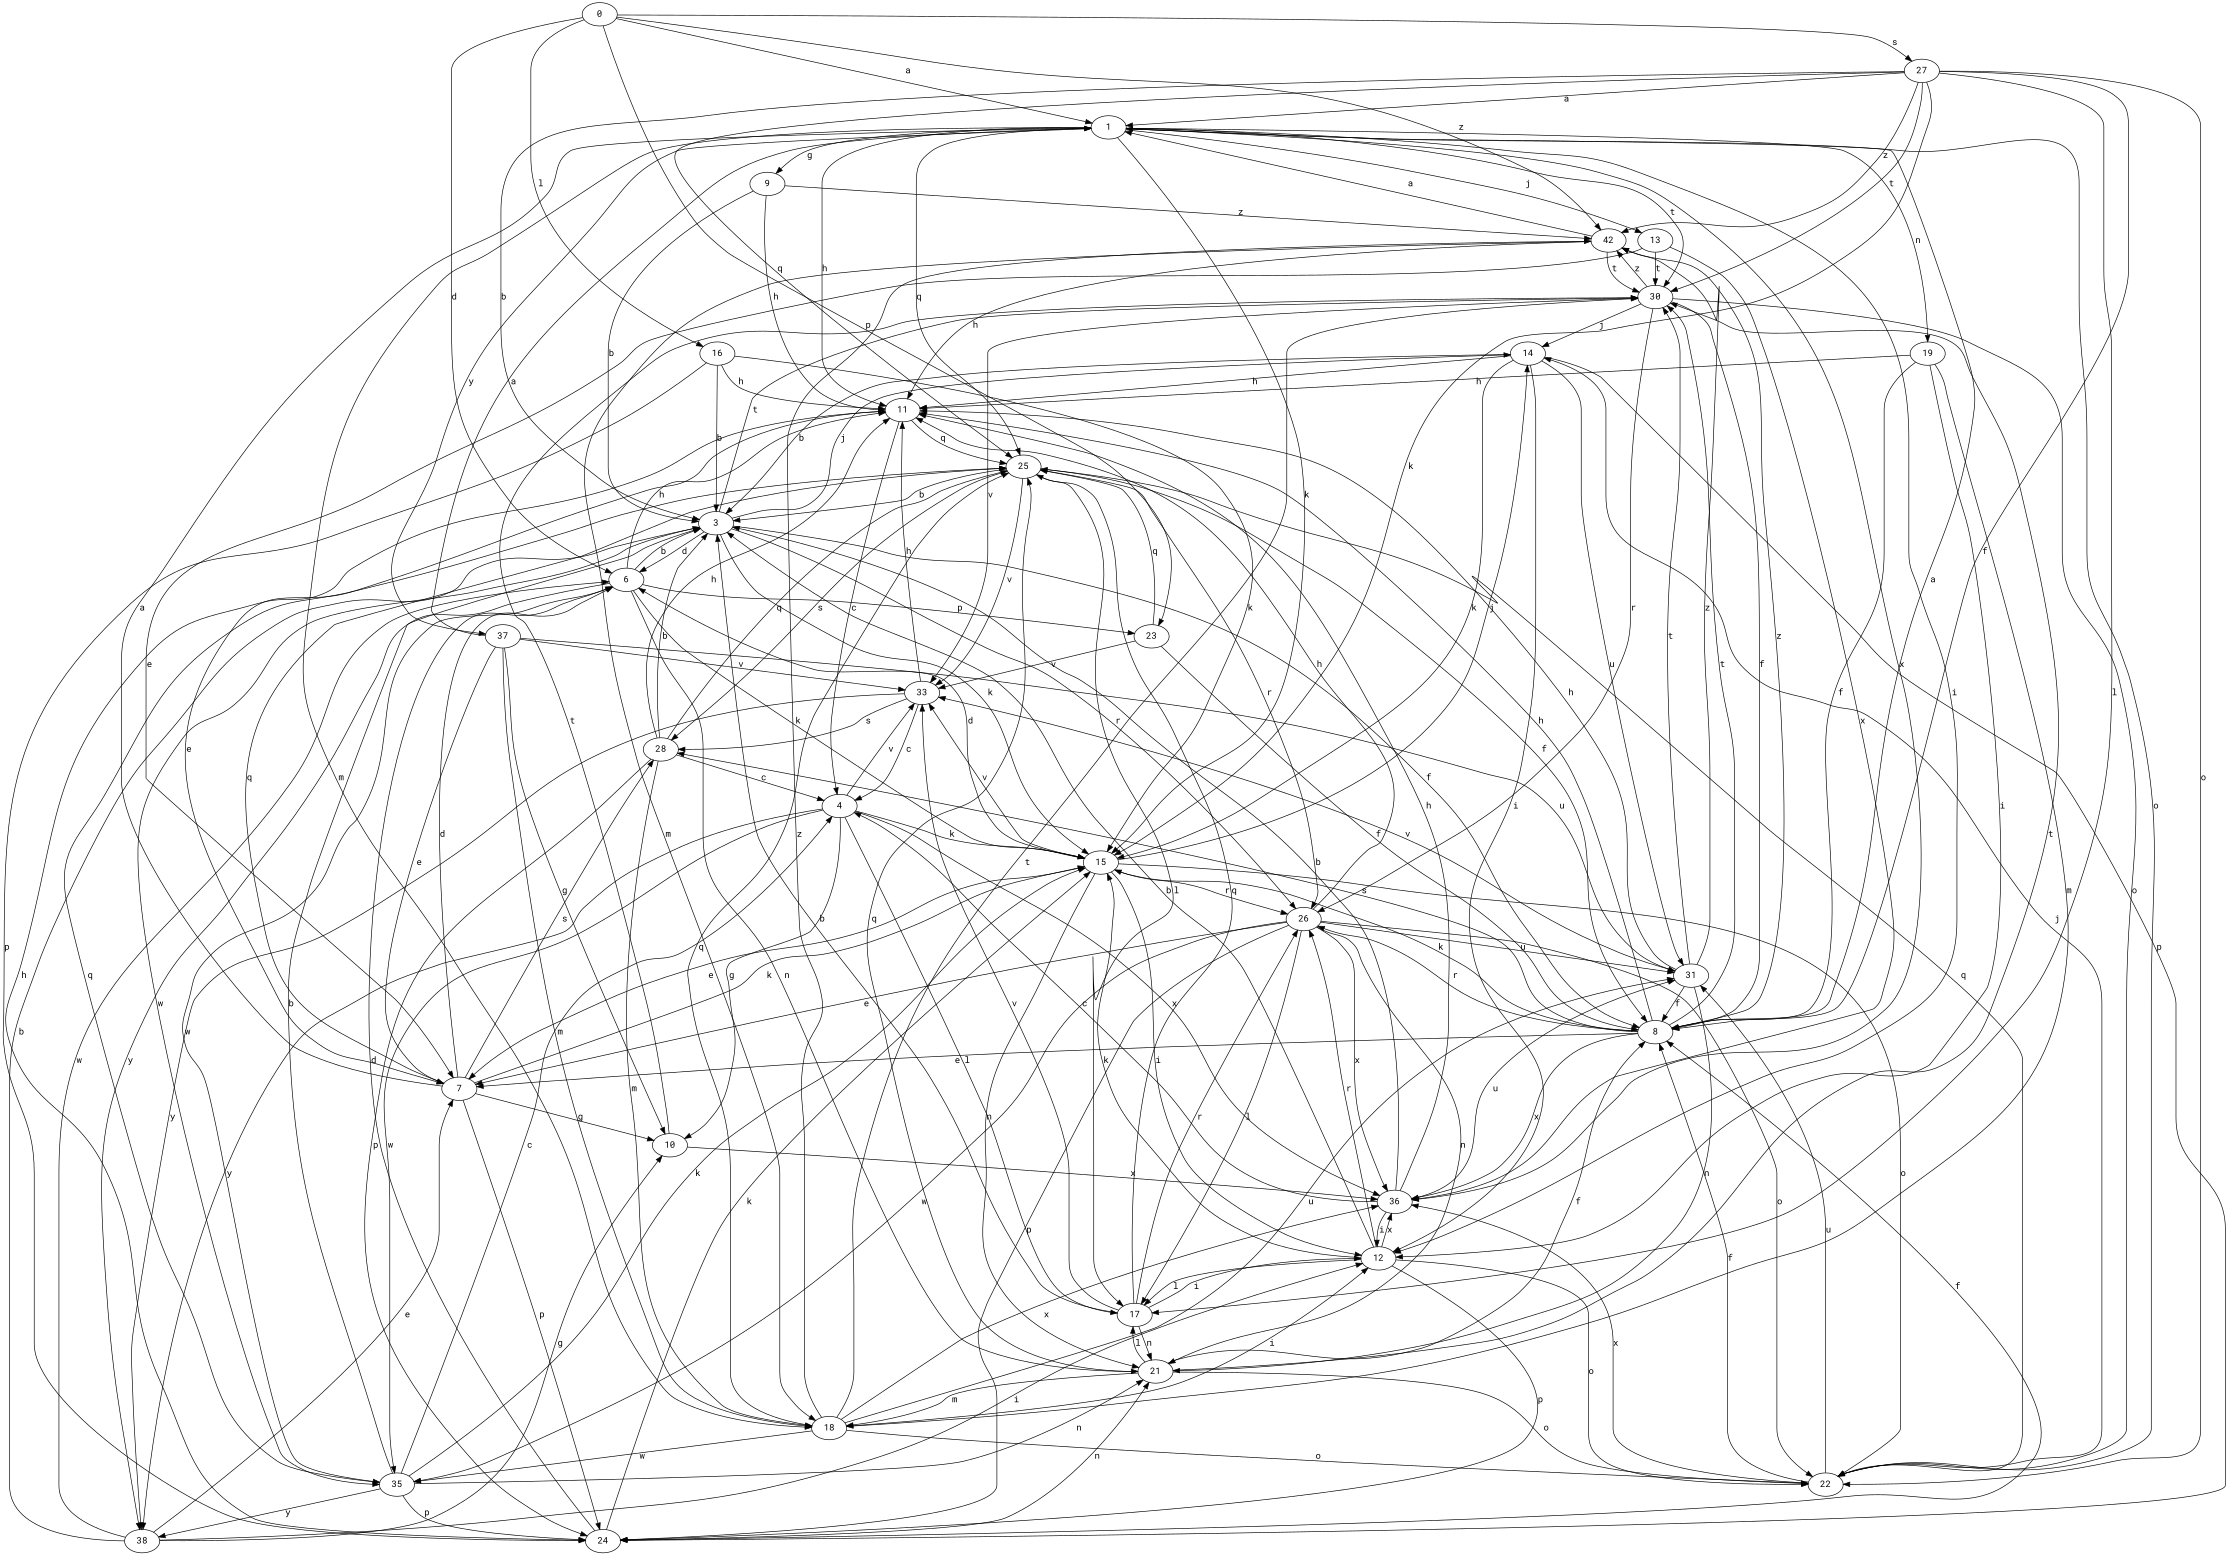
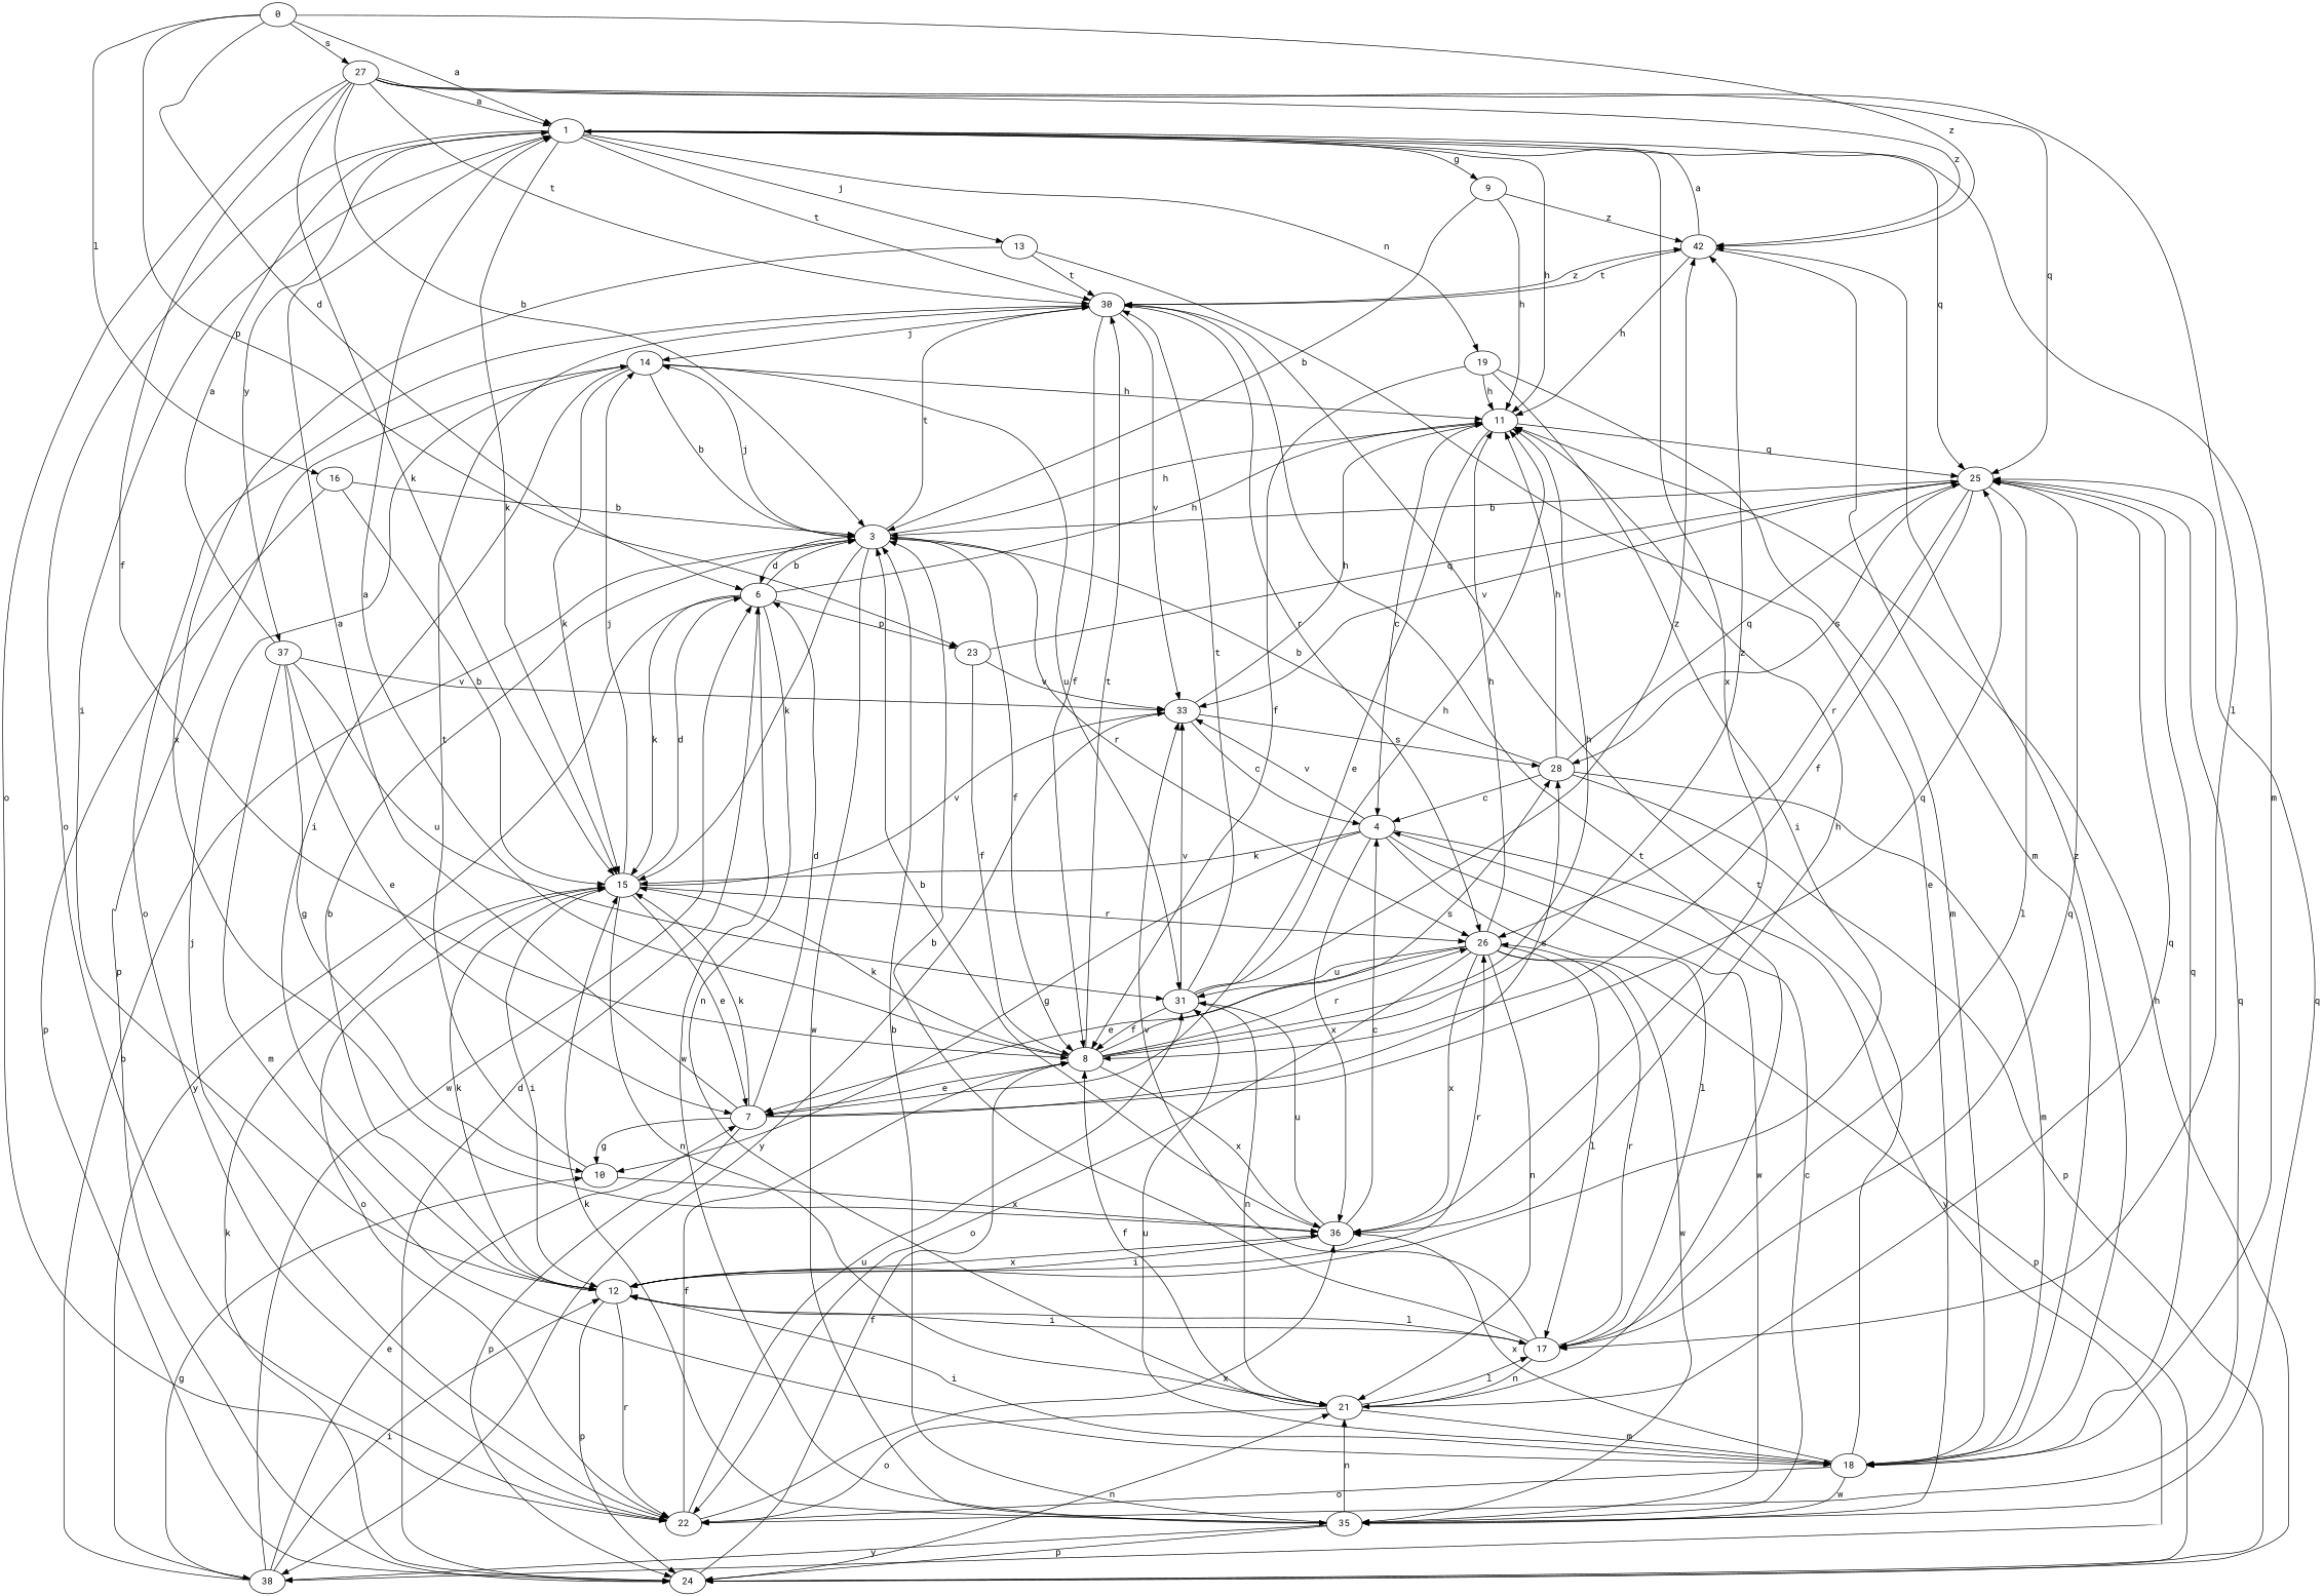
  strict digraph {
    fontname="Roboto Mono"
    node [fontname="Roboto Mono"]
    edge [fontname="Roboto Mono"]
    0
    1
    6
    16
    23
    27
    42
    9
    11
    12
    13
    15
    18
    19
    22
    25
    30
    36
    37
    3
    35
    38
    21
    24
    8
    33
    17
    4
    7
    26
    14
    31
    28
    10
    0 -> 1 [label=a]
    0 -> 6 [label=d]
    0 -> 16 [label=l]
    0 -> 23 [label=p]
    0 -> 27 [label=s]
    0 -> 42 [label=z]
    1 -> 9 [label=g]
    1 -> 11 [label=h]
    1 -> 12 [label=i]
    1 -> 13 [label=j]
    1 -> 15 [label=k]
    1 -> 18 [label=m]
    1 -> 19 [label=n]
    1 -> 22 [label=o]
    1 -> 25 [label=q]
    1 -> 30 [label=t]
    1 -> 36 [label=x]
    1 -> 37 [label=y]
    6 -> 23 [label=p]
    6 -> 11 [label=h]
    6 -> 15 [label=k]
    6 -> 3 [label=b]
    6 -> 35 [label=w]
    6 -> 38 [label=y]
    6 -> 21 [label=n]
-   16 -> 11 [label=h]
-   16 -> 15 [label=k]
+   3 -> 11 [label=h]
+   16 -> 15 [label=b]
    16 -> 3 [label=b]
    16 -> 24 [label=p]
    23 -> 25 [label=q]
    23 -> 8 [label=f]
    23 -> 33 [label=v]
    27 -> 1 [label=a]
    27 -> 42 [label=z]
    27 -> 15 [label=k]
    27 -> 22 [label=o]
    27 -> 25 [label=q]
    27 -> 30 [label=t]
    27 -> 3 [label=b]
    27 -> 8 [label=f]
    27 -> 17 [label=l]
    42 -> 1 [label=a]
    42 -> 11 [label=h]
    42 -> 18 [label=m]
    42 -> 30 [label=t]
    9 -> 42 [label=z]
    9 -> 11 [label=h]
    9 -> 3 [label=b]
    11 -> 25 [label=q]
    11 -> 4 [label=c]
    11 -> 7 [label=e]
    12 -> 15 [label=k]
-   12 -> 22 [label=o]
+   12 -> 22 [label=r]
    12 -> 36 [label=x]
    12 -> 3 [label=b]
    12 -> 24 [label=p]
    12 -> 17 [label=l]
    12 -> 26 [label=r]
    13 -> 30 [label=t]
    13 -> 36 [label=x]
-   13 -> 7 [label=e]
+   13 -> 35 [label=e]
    15 -> 6 [label=d]
    15 -> 12 [label=i]
    15 -> 22 [label=o]
    15 -> 21 [label=n]
    15 -> 33 [label=v]
    15 -> 7 [label=e]
    15 -> 26 [label=r]
    15 -> 14 [label=j]
    18 -> 42 [label=z]
    18 -> 12 [label=i]
    18 -> 22 [label=o]
    18 -> 25 [label=q]
    18 -> 30 [label=t]
    18 -> 36 [label=x]
    18 -> 35 [label=w]
    18 -> 31 [label=u]
    19 -> 11 [label=h]
    19 -> 12 [label=i]
    19 -> 18 [label=m]
    19 -> 8 [label=f]
    22 -> 25 [label=q]
    22 -> 36 [label=x]
    22 -> 8 [label=f]
    22 -> 14 [label=j]
    22 -> 31 [label=u]
    25 -> 3 [label=b]
    25 -> 8 [label=f]
    25 -> 33 [label=v]
    25 -> 17 [label=l]
    25 -> 26 [label=r]
    25 -> 28 [label=s]
    30 -> 42 [label=z]
    30 -> 22 [label=o]
    30 -> 8 [label=f]
    30 -> 33 [label=v]
    30 -> 26 [label=r]
    30 -> 14 [label=j]
    36 -> 11 [label=h]
    36 -> 12 [label=i]
    36 -> 3 [label=b]
    36 -> 4 [label=c]
    36 -> 31 [label=u]
    37 -> 1 [label=a]
    37 -> 18 [label=m]
    37 -> 33 [label=v]
    37 -> 7 [label=e]
    37 -> 31 [label=u]
    37 -> 10 [label=g]
    3 -> 6 [label=d]
    3 -> 15 [label=k]
    3 -> 30 [label=t]
    3 -> 35 [label=w]
    3 -> 8 [label=f]
    3 -> 26 [label=r]
    3 -> 14 [label=j]
    35 -> 15 [label=k]
    35 -> 25 [label=q]
    35 -> 3 [label=b]
    35 -> 38 [label=y]
    35 -> 21 [label=n]
    35 -> 24 [label=p]
    35 -> 4 [label=c]
    38 -> 6 [label=w]
    38 -> 12 [label=i]
    38 -> 3 [label=b]
    38 -> 7 [label=e]
    38 -> 10 [label=g]
    21 -> 18 [label=m]
    21 -> 22 [label=o]
    21 -> 25 [label=q]
    21 -> 30 [label=t]
    21 -> 8 [label=f]
    21 -> 17 [label=l]
    24 -> 6 [label=d]
    24 -> 11 [label=h]
    24 -> 15 [label=k]
    24 -> 21 [label=n]
    24 -> 8 [label=f]
    8 -> 1 [label=a]
    8 -> 42 [label=z]
    8 -> 11 [label=h]
    8 -> 15 [label=k]
    8 -> 30 [label=t]
    8 -> 36 [label=x]
    8 -> 7 [label=e]
    8 -> 26 [label=r]
    8 -> 28 [label=s]
    33 -> 11 [label=h]
    33 -> 38 [label=y]
    33 -> 4 [label=c]
    33 -> 28 [label=s]
    17 -> 12 [label=i]
    17 -> 25 [label=q]
    17 -> 3 [label=b]
    17 -> 21 [label=n]
    17 -> 33 [label=v]
    17 -> 26 [label=r]
    4 -> 15 [label=k]
    4 -> 36 [label=x]
    4 -> 35 [label=w]
    4 -> 38 [label=y]
    4 -> 33 [label=v]
    4 -> 17 [label=l]
    4 -> 10 [label=g]
    7 -> 1 [label=a]
    7 -> 6 [label=d]
    7 -> 15 [label=k]
    7 -> 25 [label=q]
    7 -> 24 [label=p]
    7 -> 28 [label=s]
    7 -> 10 [label=g]
    26 -> 11 [label=h]
    26 -> 22 [label=o]
    26 -> 36 [label=x]
    26 -> 35 [label=w]
    26 -> 21 [label=n]
    26 -> 24 [label=p]
    26 -> 17 [label=l]
    26 -> 7 [label=e]
    26 -> 31 [label=u]
    14 -> 11 [label=h]
    14 -> 12 [label=i]
    14 -> 15 [label=k]
    14 -> 3 [label=b]
    14 -> 24 [label=p]
    14 -> 31 [label=u]
    31 -> 42 [label=z]
    31 -> 11 [label=h]
    31 -> 30 [label=t]
    31 -> 21 [label=n]
    31 -> 8 [label=f]
    31 -> 33 [label=v]
    28 -> 11 [label=h]
    28 -> 18 [label=m]
    28 -> 25 [label=q]
    28 -> 3 [label=b]
    28 -> 24 [label=p]
    28 -> 4 [label=c]
    10 -> 30 [label=t]
    10 -> 36 [label=x]
  }
